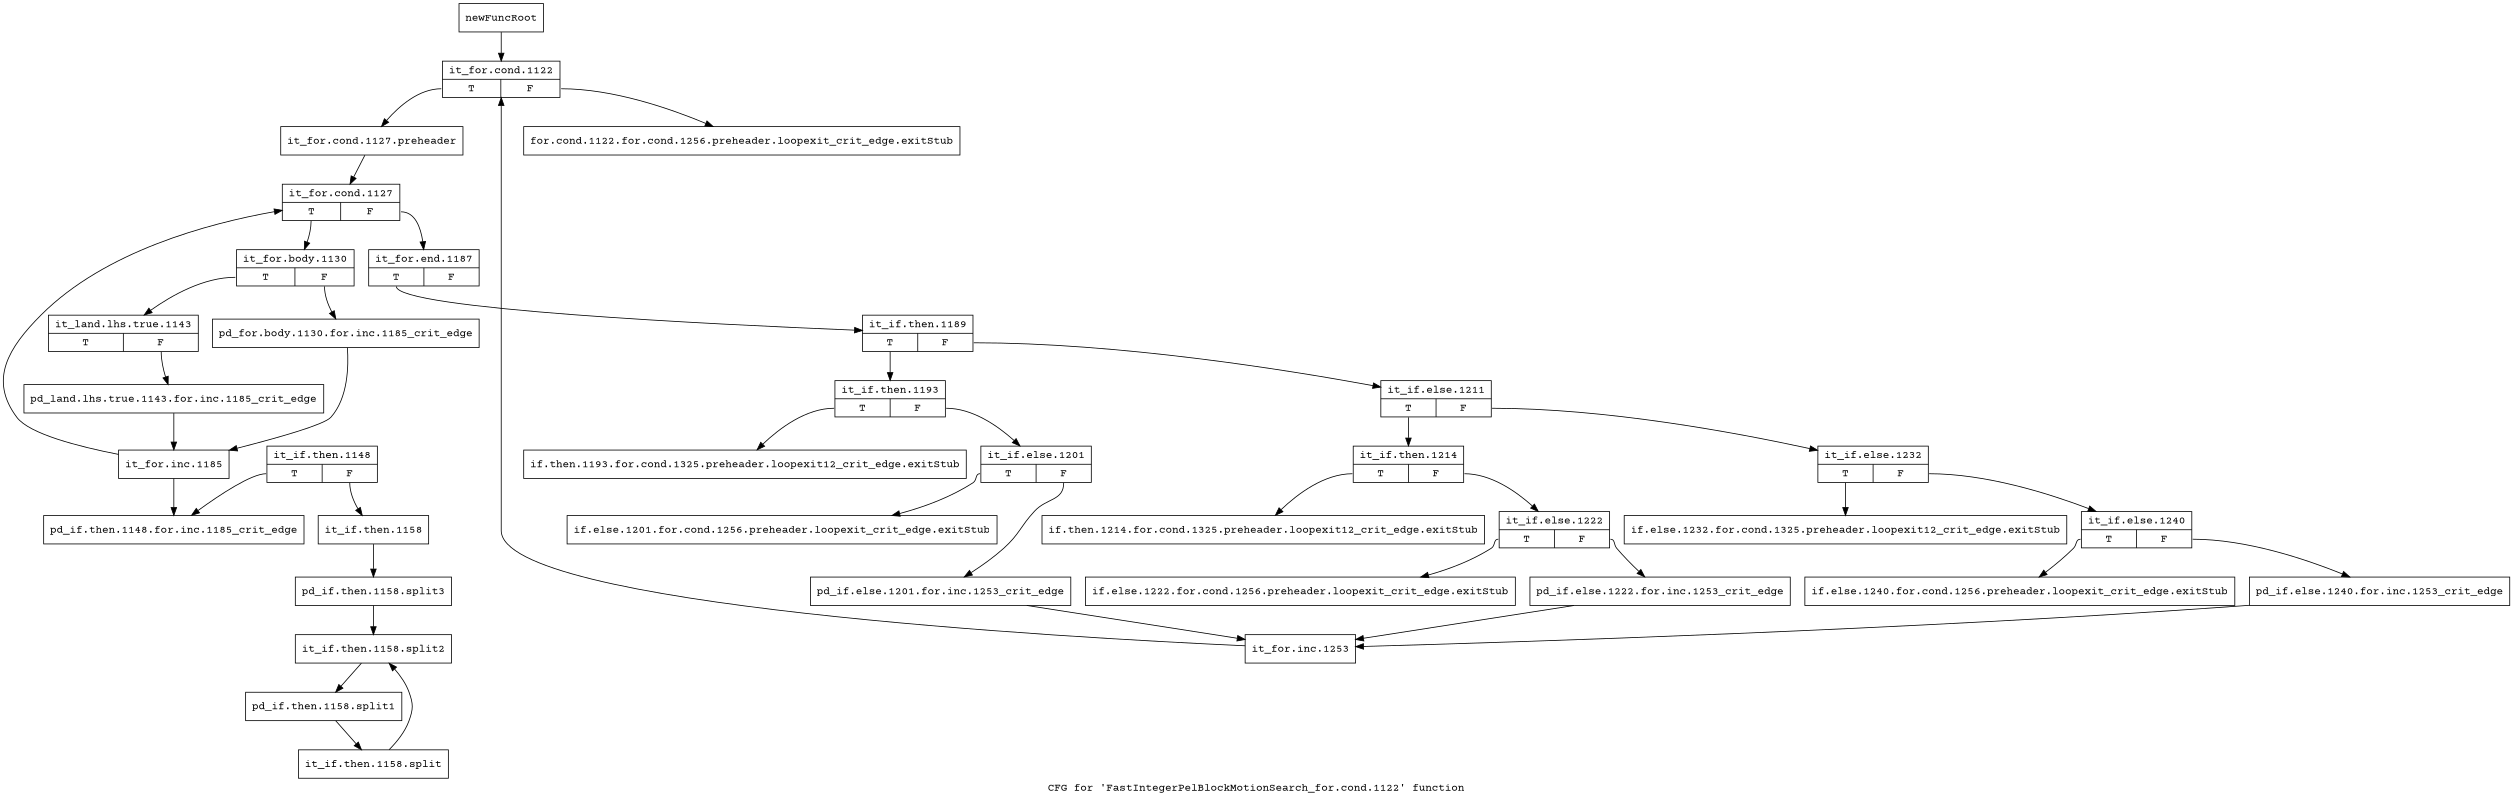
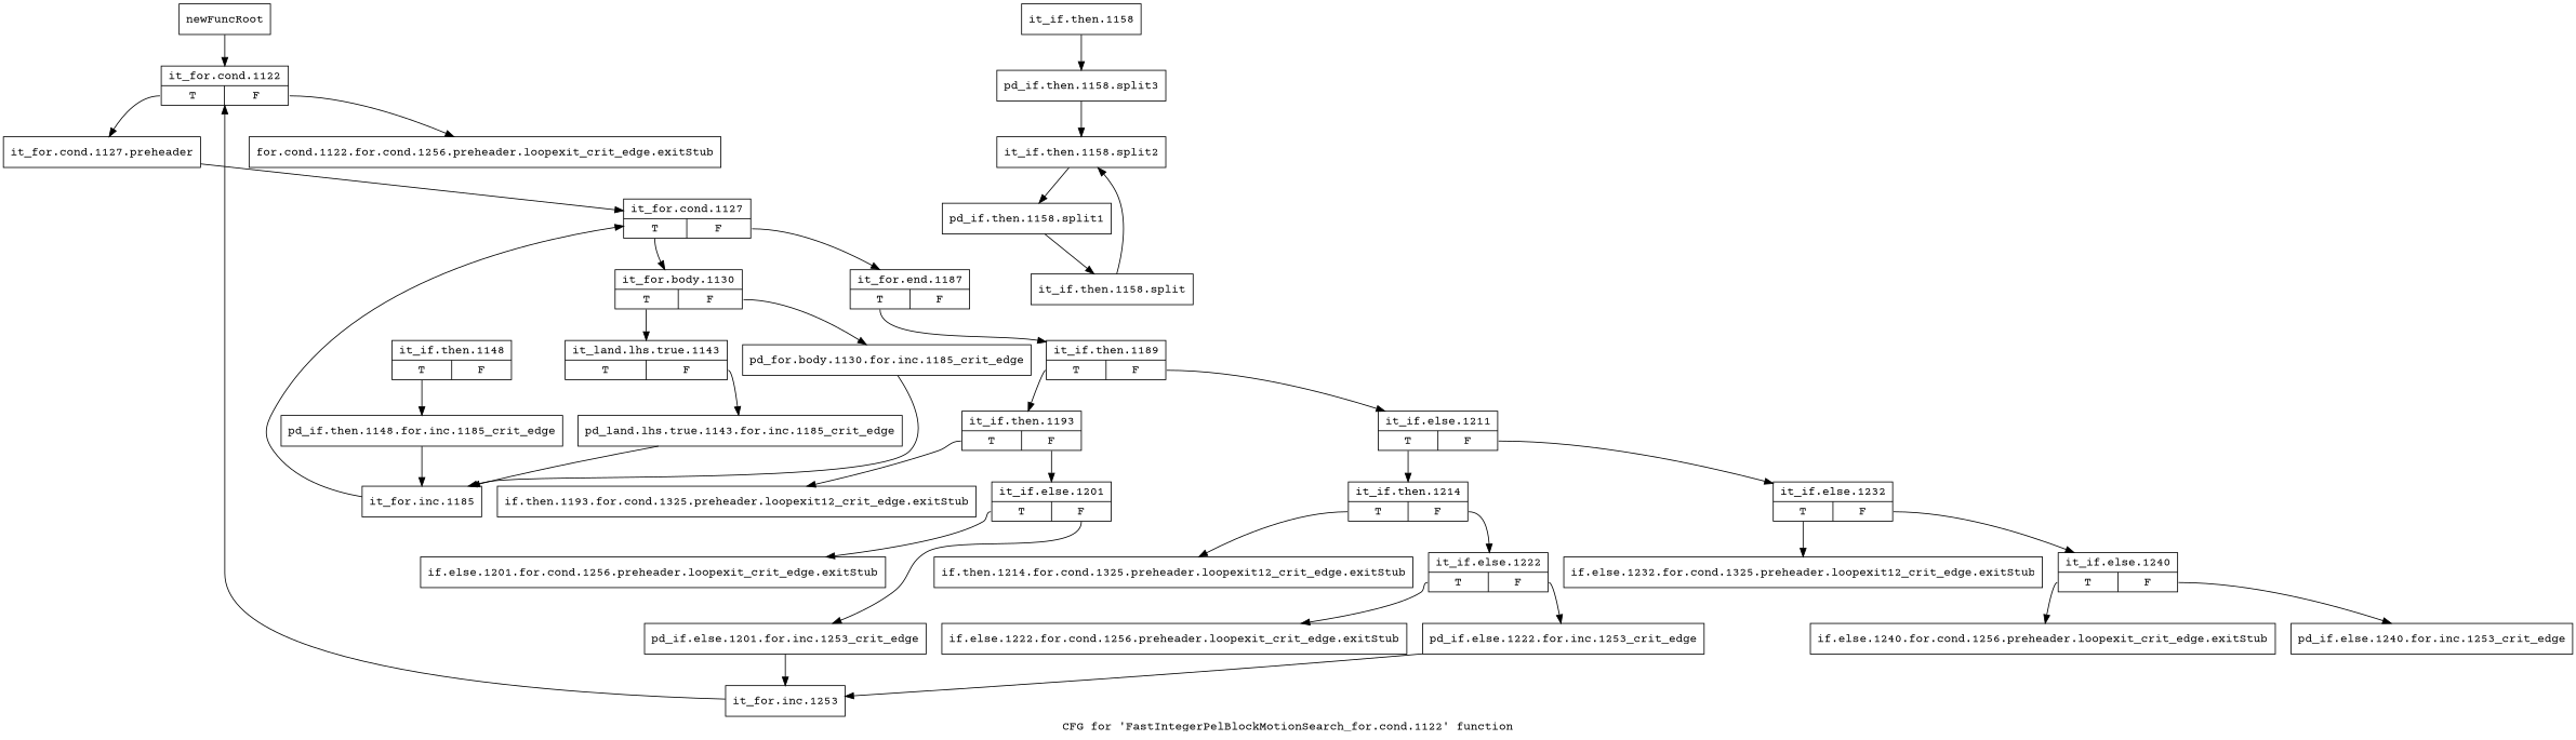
  digraph {
    fontname="Courier Prime"
    label="CFG for 'FastIntegerPelBlockMotionSearch_for.cond.1122' function"
    node [fontname="Courier Prime" shape=record]
    edge [fontname="Courier Prime"]
    n1 [label="{newFuncRoot}"]
    n2 [label="{it_for.cond.1122|{<s0>T|<s1>F}}"]
    n3 [label="{for.cond.1122.for.cond.1256.preheader.loopexit_crit_edge.exitStub}"]
    n4 [label="{it_for.cond.1127.preheader}"]
    n5 [label="{it_for.cond.1127|{<s0>T|<s1>F}}"]
    n6 [label="{if.else.1232.for.cond.1325.preheader.loopexit12_crit_edge.exitStub}"]
    n7 [label="{if.else.1240.for.cond.1256.preheader.loopexit_crit_edge.exitStub}"]
    n8 [label="{if.then.1214.for.cond.1325.preheader.loopexit12_crit_edge.exitStub}"]
    n9 [label="{if.else.1222.for.cond.1256.preheader.loopexit_crit_edge.exitStub}"]
    n10 [label="{if.then.1193.for.cond.1325.preheader.loopexit12_crit_edge.exitStub}"]
    n11 [label="{if.else.1201.for.cond.1256.preheader.loopexit_crit_edge.exitStub}"]
    n12 [label="{it_for.body.1130|{<s0>T|<s1>F}}"]
    n13 [label="{it_for.end.1187|{<s0>T|<s1>F}}"]
    n14 [label="{it_land.lhs.true.1143|{<s0>T|<s1>F}}"]
    n15 [label="{pd_for.body.1130.for.inc.1185_crit_edge}"]
    n16 [label="{it_if.then.1189|{<s0>T|<s1>F}}"]
    n17 [label="{pd_land.lhs.true.1143.for.inc.1185_crit_edge}"]
    n18 [label="{it_for.inc.1185}"]
    n19 [label="{it_if.then.1193|{<s0>T|<s1>F}}"]
    n20 [label="{it_if.else.1211|{<s0>T|<s1>F}}"]
    n21 [label="{it_if.else.1201|{<s0>T|<s1>F}}"]
    n22 [label="{it_if.then.1214|{<s0>T|<s1>F}}"]
    n23 [label="{it_if.else.1232|{<s0>T|<s1>F}}"]
    n24 [label="{it_for.inc.1253}"]
    n25 [label="{pd_if.else.1201.for.inc.1253_crit_edge}"]
    n26 [label="{it_if.else.1222|{<s0>T|<s1>F}}"]
    n27 [label="{it_if.else.1240|{<s0>T|<s1>F}}"]
    n28 [label="{pd_if.else.1222.for.inc.1253_crit_edge}"]
    n29 [label="{pd_if.else.1240.for.inc.1253_crit_edge}"]
    n30 [label="{it_if.then.1148|{<s0>T|<s1>F}}"]
    n31 [label="{pd_if.then.1148.for.inc.1185_crit_edge}"]
    n32 [label="{it_if.then.1158}"]
    n33 [label="{pd_if.then.1158.split3}"]
    n34 [label="{it_if.then.1158.split2}"]
    n35 [label="{pd_if.then.1158.split1}"]
    n36 [label="{it_if.then.1158.split}"]
    n1 -> n2
    n2 -> n3 [tailport=s1]
    n2 -> n4 [tailport=s0]
    n4 -> n5
    n5 -> n12 [tailport=s0]
    n5 -> n13 [tailport=s1]
    n12 -> n14 [tailport=s0]
    n12 -> n15 [tailport=s1]
    n13 -> n16 [tailport=s0]
    n14 -> n17 [tailport=s1]
    n15 -> n18
    n16 -> n19 [tailport=s0]
    n16 -> n20 [tailport=s1]
    n17 -> n18
    n18 -> n5
    n19 -> n10 [tailport=s0]
    n19 -> n21 [tailport=s1]
    n20 -> n22 [tailport=s0]
    n20 -> n23 [tailport=s1]
    n21 -> n11 [tailport=s0]
    n21 -> n25 [tailport=s1]
    n22 -> n8 [tailport=s0]
    n22 -> n26 [tailport=s1]
    n23 -> n6 [tailport=s0]
    n23 -> n27 [tailport=s1]
    n24 -> n2
    n25 -> n24
    n26 -> n9 [tailport=s0]
    n26 -> n28 [tailport=s1]
    n27 -> n7 [tailport=s0]
    n27 -> n29 [tailport=s1]
    n28 -> n24
-   n29 -> n24
    n30 -> n31 [tailport=s0]
-   n30 -> n32 [tailport=s1]
-   n18 -> n31
+   n31 -> n18
    n32 -> n33
    n33 -> n34
    n34 -> n35
    n35 -> n36
    n36 -> n34
  }
